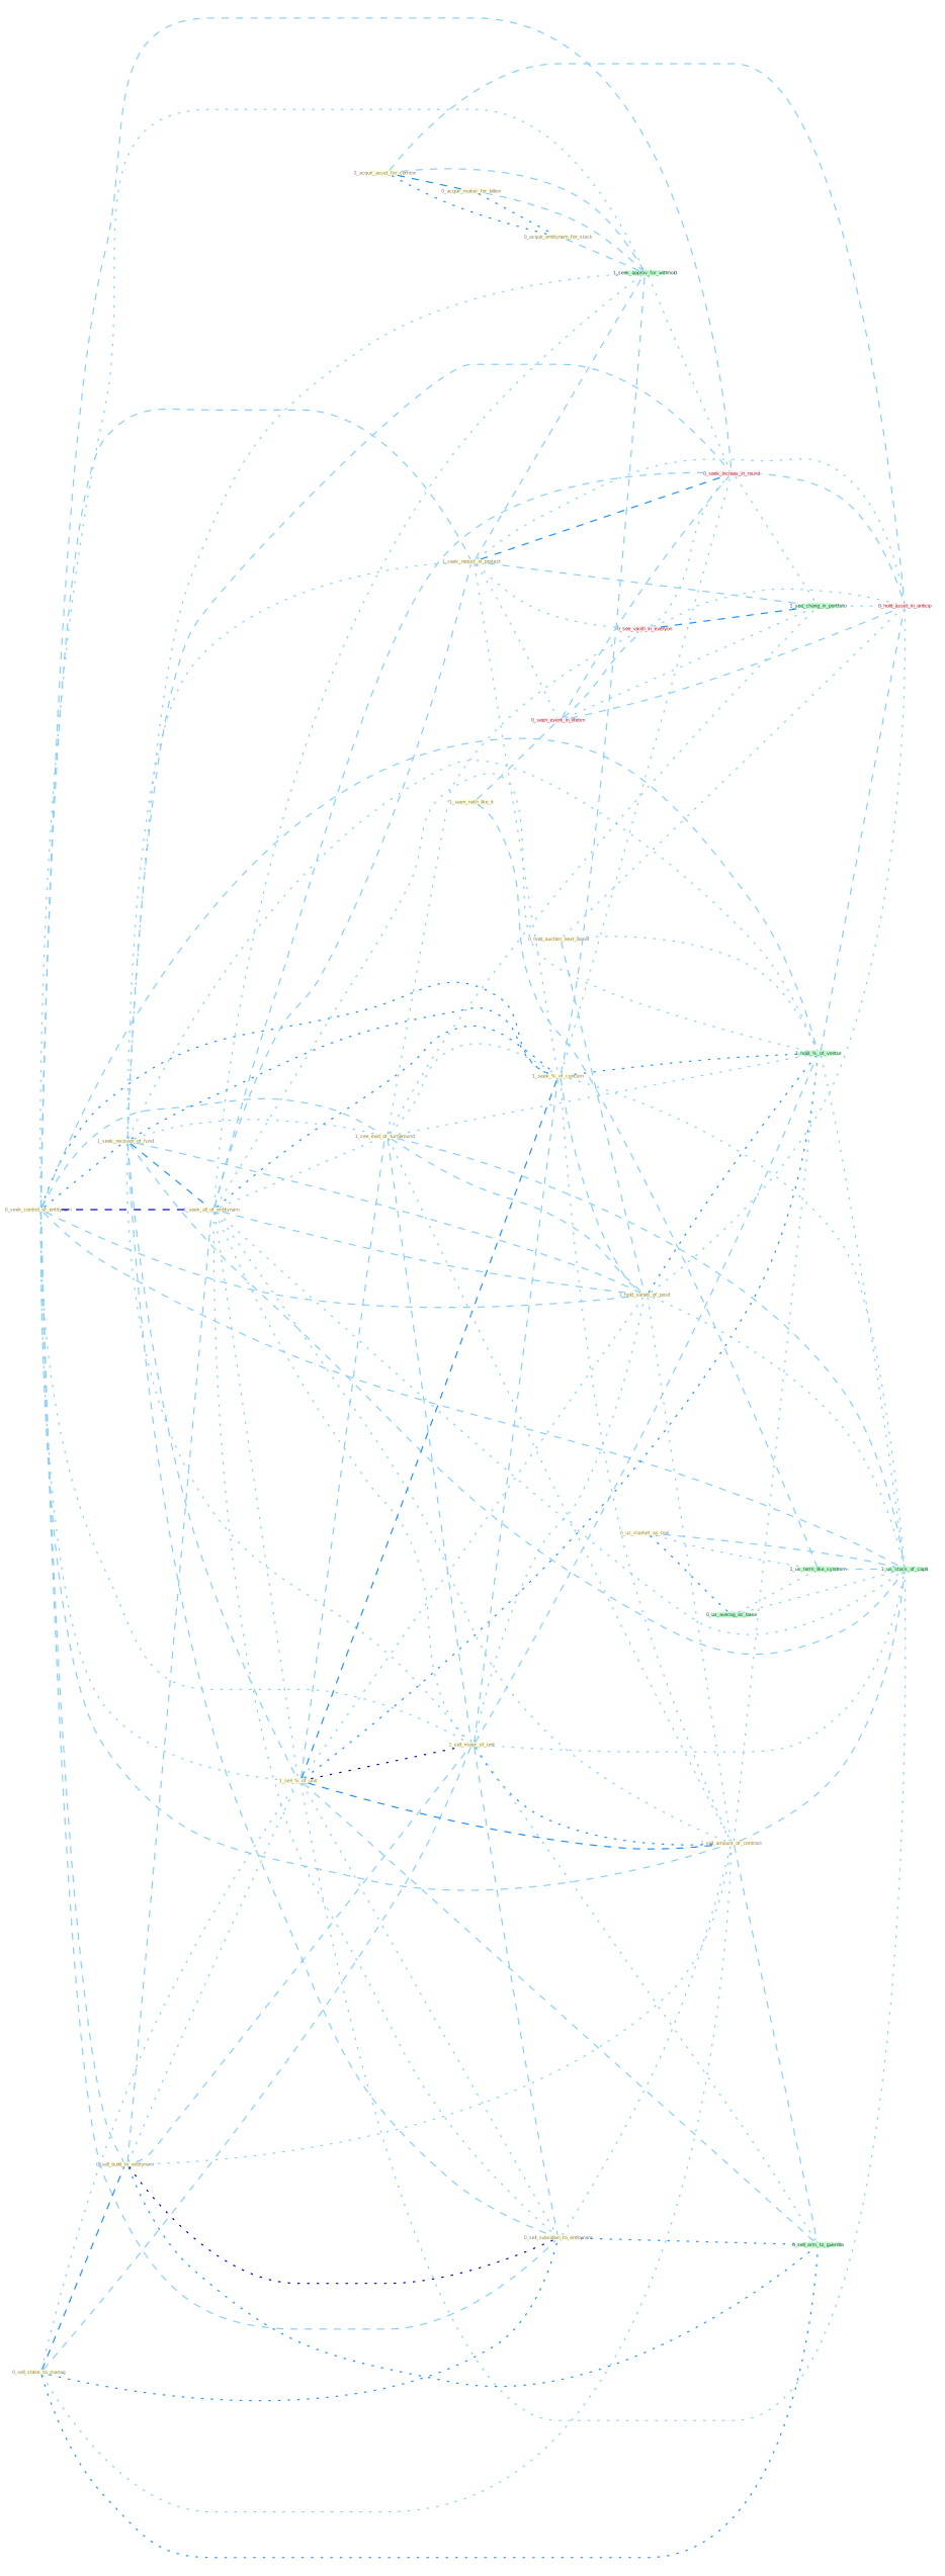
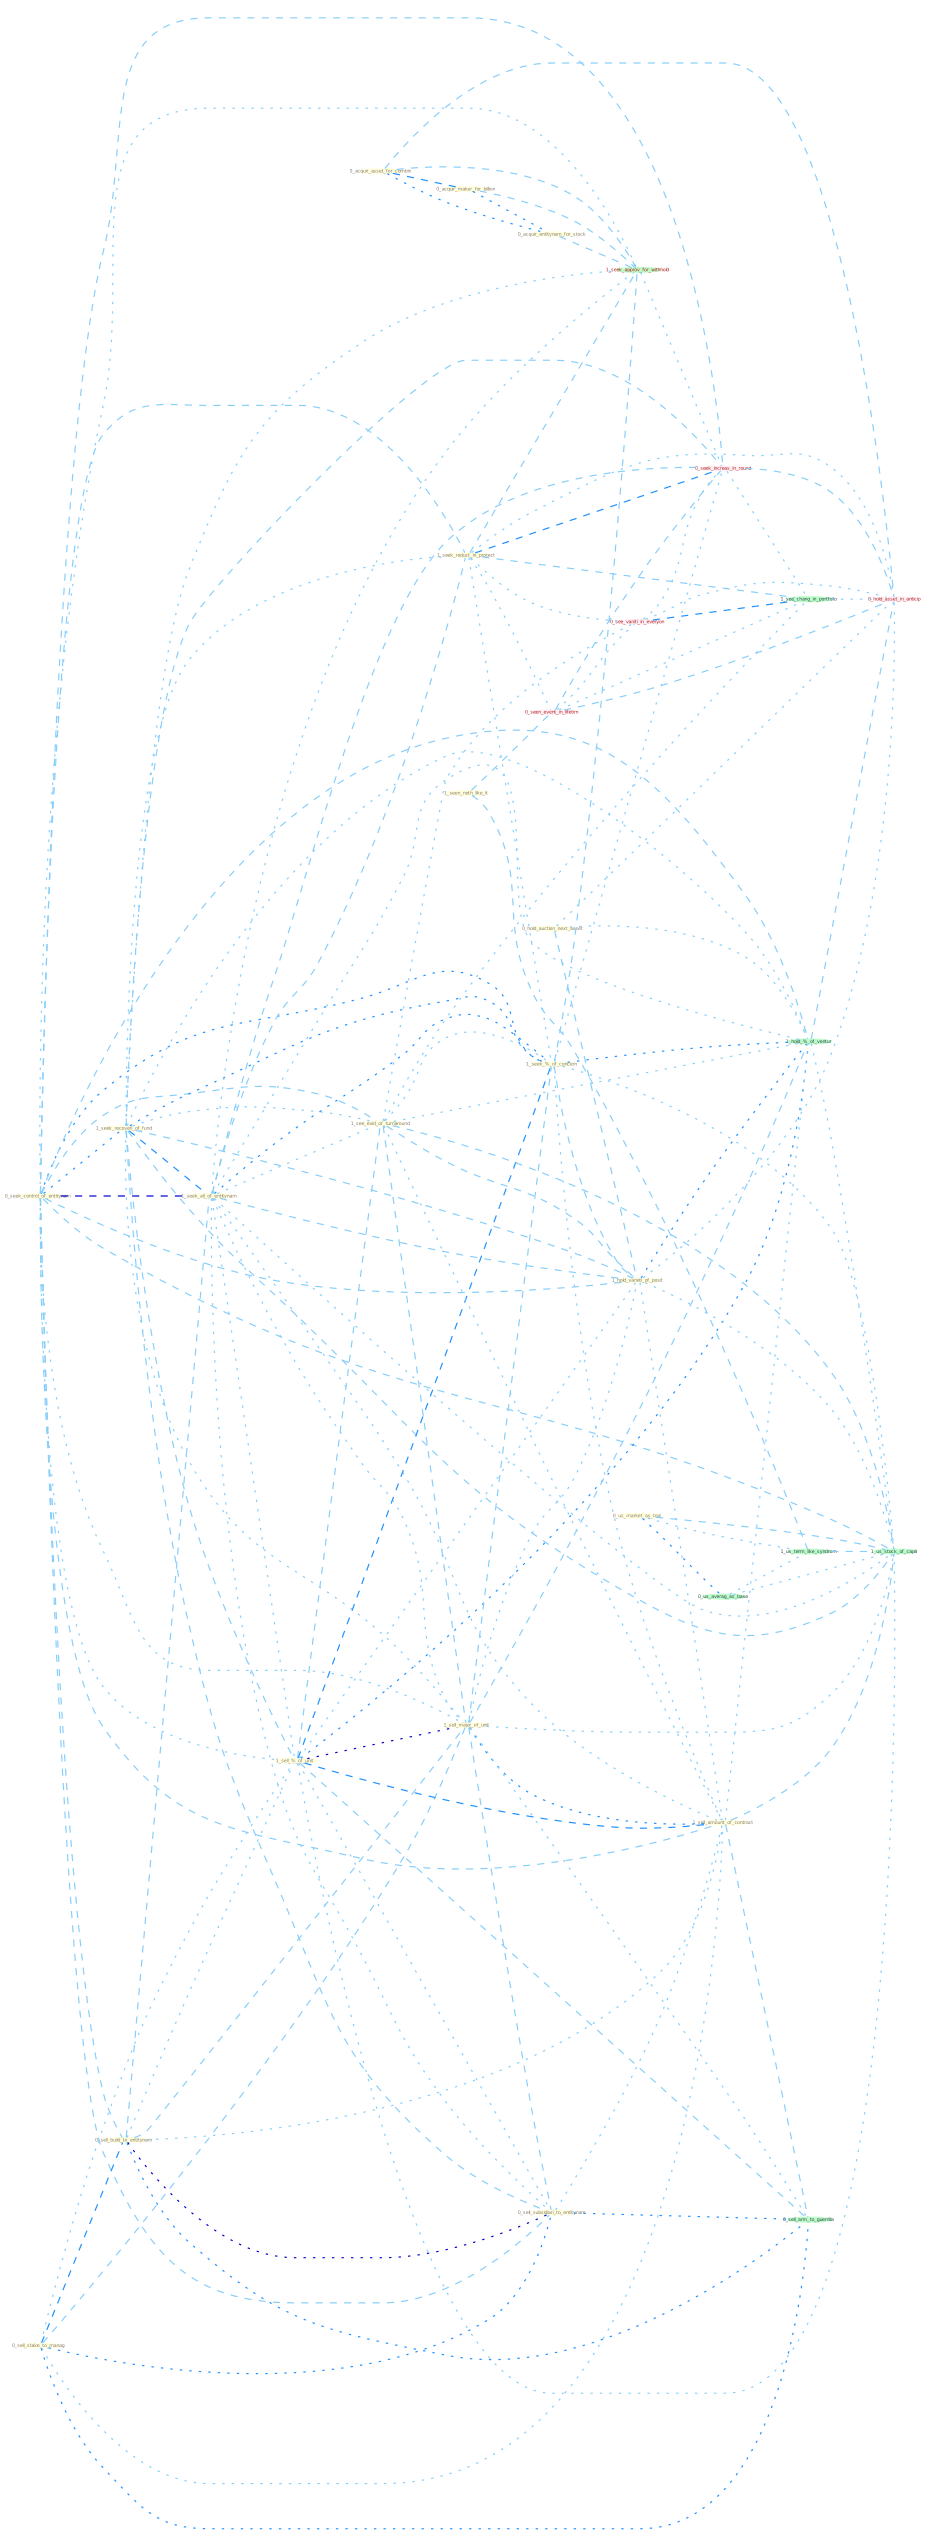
  graph {
    fontname="DejaVu Sans"
    rankdir=LR
    node [color="#ffffe0" fixedsize=true fontcolor="#8b7d6b" fontname="DejaVu Sans" fontsize=4 shape=ellipse style=filled]
    edge [color="#87cefa" fontname="DejaVu Sans" style=dotted w=1]
    "0_seek_control_of_entitynam " [height=.06 shape=octagon width=.5]
    "0_sell_stake_to_manag " [height=.06 width=.5]
    "0_sell_build_to_entitynam " [height=.06 shape=octagon width=.5]
    "1_seek_recoveri_of_fund " [height=.06 width=.5]
    "1_seek_all_of_entitynam " [height=.06 shape=octagon width=.5]
    "0_acquir_asset_for_combin " [height=.06 shape=octagon width=.5]
    n7 [height=.06 label="0_hold_auction_next_asset" width=.5]
    "1_sell_%_of_unit " [height=.06 width=.5]
    "1_see_evid_of_turnaround " [height=.06 shape=octagon width=.5]
    "0_acquir_maker_for_billion " [height=.06 shape=octagon width=.5]
    "1_seek_reduct_in_protect " [height=.06 width=.5]
    "0_us_market_as_tool " [height=.06 shape=octagon width=.5]
    "0_acquir_entitynam_for_stock " [height=.06 width=.5]
    "1_sell_major_of_unit " [height=.06 shape=octagon width=.5]
    "1_seek_%_of_concern " [height=.06 width=.5]
    "1_seen_noth_like_it " [height=.06 shape=octagon width=.5]
    "0_sell_subsidiari_to_entitynam " [height=.06 width=.5]
    "1_hold_varieti_of_posit " [height=.06 width=.5]
    "1_sell_amount_of_contract " [height=.06 shape=octagon width=.5]
    "0_seen_event_in_lifetim " [color="#fff0f5" fontcolor="#b22222" height=.06 width=.5]
    "0_see_vaniti_in_everyon " [color="#fff0f5" fontcolor="#b22222" height=.06 shape=octagon width=.5]
    "0_seek_increas_in_round " [color="#fff0f5" fontcolor="#b22222" height=.06 shape=octagon width=.5]
    "0_hold_asset_in_anticip " [color="#fff0f5" fontcolor="#b22222" height=.06 width=.5]
-   "1_seek_approv_for_withhold " [color="#BDFCC9" fontcolor="#2f4f4f" height=.06 width=.5]
+   "1_seek_approv_for_withhold " [color="#BDFCC9" fontcolor="#b22222" height=.06 width=.5]
    "1_hold_%_of_ventur " [color="#BDFCC9" fontcolor="#2f4f4f" height=.06 width=.5]
    "1_us_stock_of_capit " [color="#BDFCC9" fontcolor="#2f4f4f" height=.06 width=.5]
    "0_sell_arm_to_guerrilla " [color="#BDFCC9" fontcolor="#2f4f4f" height=.06 shape=octagon width=.5]
    "1_see_chang_in_portfolio " [color="#BDFCC9" fontcolor="#2f4f4f" height=.06 shape=octagon width=.5]
    "0_us_averag_as_base " [color="#BDFCC9" fontcolor="#2f4f4f" height=.06 width=.5]
    "1_us_term_like_syndrom " [color="#BDFCC9" fontcolor="#2f4f4f" height=.06 width=.5]
    subgraph sub_1 {
      "0_seek_control_of_entitynam "
      "0_sell_stake_to_manag "
      "0_sell_build_to_entitynam "
      "1_seek_recoveri_of_fund "
      "1_seek_all_of_entitynam "
      "0_acquir_asset_for_combin "
      n7
      "1_sell_%_of_unit "
      "1_see_evid_of_turnaround "
      "0_acquir_maker_for_billion "
      "1_seek_reduct_in_protect "
      "0_us_market_as_tool "
      "0_acquir_entitynam_for_stock "
      "1_sell_major_of_unit "
      "1_seek_%_of_concern "
      "1_seen_noth_like_it "
      "0_sell_subsidiari_to_entitynam "
      "1_hold_varieti_of_posit "
      "1_sell_amount_of_contract "
    }
    subgraph sub_2 {
      "0_seen_event_in_lifetim "
      "0_see_vaniti_in_everyon "
      "0_seek_increas_in_round "
      "0_hold_asset_in_anticip "
    }
    "0_seek_control_of_entitynam " -- "0_sell_build_to_entitynam " [style=dashed]
    "0_seek_control_of_entitynam " -- "1_seek_recoveri_of_fund " [color="#1e90ff" w=2]
    "0_seek_control_of_entitynam " -- "1_seek_all_of_entitynam " [color="#0000cd" style=dashed w=3]
    "0_seek_control_of_entitynam " -- "1_sell_%_of_unit "
    "0_seek_control_of_entitynam " -- "1_see_evid_of_turnaround " [style=dashed]
    "0_seek_control_of_entitynam " -- "1_seek_reduct_in_protect " [style=dashed]
    "0_seek_control_of_entitynam " -- "1_sell_major_of_unit "
    "0_seek_control_of_entitynam " -- "1_seek_%_of_concern " [color="#1e90ff" w=2]
    "0_seek_control_of_entitynam " -- "0_sell_subsidiari_to_entitynam " [style=dashed]
    "0_seek_control_of_entitynam " -- "1_hold_varieti_of_posit " [style=dashed]
    "0_seek_control_of_entitynam " -- "1_sell_amount_of_contract " [style=dashed]
    "0_seek_control_of_entitynam " -- "0_seek_increas_in_round " [style=dashed]
    "0_seek_control_of_entitynam " -- "1_seek_approv_for_withhold "
    "0_seek_control_of_entitynam " -- "1_hold_%_of_ventur " [style=dashed]
    "0_seek_control_of_entitynam " -- "1_us_stock_of_capit " [style=dashed]
    "0_sell_stake_to_manag " -- "0_sell_build_to_entitynam " [color="#1e90ff" style=dashed w=2]
    "0_sell_stake_to_manag " -- "1_sell_%_of_unit "
    "0_sell_stake_to_manag " -- "1_sell_major_of_unit " [style=dashed]
    "0_sell_stake_to_manag " -- "0_sell_subsidiari_to_entitynam " [color="#1e90ff" w=2]
    "0_sell_stake_to_manag " -- "1_sell_amount_of_contract "
    "0_sell_stake_to_manag " -- "0_sell_arm_to_guerrilla " [color="#1e90ff" w=2]
    "0_sell_build_to_entitynam " -- "1_seek_all_of_entitynam " [style=dashed]
    "0_sell_build_to_entitynam " -- "1_sell_%_of_unit "
    "0_sell_build_to_entitynam " -- "1_sell_major_of_unit " [style=dashed]
    "0_sell_build_to_entitynam " -- "0_sell_subsidiari_to_entitynam " [color="#0000cd" w=3]
    "0_sell_build_to_entitynam " -- "1_sell_amount_of_contract "
    "0_sell_build_to_entitynam " -- "0_sell_arm_to_guerrilla " [color="#1e90ff" w=2]
    "1_seek_recoveri_of_fund " -- "1_seek_all_of_entitynam " [color="#1e90ff" style=dashed w=2]
    "1_seek_recoveri_of_fund " -- "1_sell_%_of_unit " [style=dashed]
    "1_seek_recoveri_of_fund " -- "1_see_evid_of_turnaround "
    "1_seek_recoveri_of_fund " -- "1_seek_reduct_in_protect "
    "1_seek_recoveri_of_fund " -- "1_sell_major_of_unit "
    "1_seek_recoveri_of_fund " -- "1_seek_%_of_concern " [color="#1e90ff" w=2]
    "1_seek_recoveri_of_fund " -- "0_sell_subsidiari_to_entitynam " [style=dashed]
    "1_seek_recoveri_of_fund " -- "1_hold_varieti_of_posit " [style=dashed]
    "1_seek_recoveri_of_fund " -- "0_seek_increas_in_round " [style=dashed]
    "1_seek_recoveri_of_fund " -- "1_seek_approv_for_withhold "
    "1_seek_recoveri_of_fund " -- "1_hold_%_of_ventur "
    "1_seek_recoveri_of_fund " -- "1_us_stock_of_capit " [style=dashed]
    "1_seek_all_of_entitynam " -- "1_sell_%_of_unit "
    "1_seek_all_of_entitynam " -- "1_see_evid_of_turnaround "
    "1_seek_all_of_entitynam " -- "1_seek_reduct_in_protect " [style=dashed]
    "1_seek_all_of_entitynam " -- "1_sell_major_of_unit "
    "1_seek_all_of_entitynam " -- "1_seek_%_of_concern " [color="#1e90ff" w=2]
    "1_seek_all_of_entitynam " -- "0_sell_subsidiari_to_entitynam "
    "1_seek_all_of_entitynam " -- "1_hold_varieti_of_posit " [style=dashed]
    "1_seek_all_of_entitynam " -- "1_sell_amount_of_contract "
    "1_seek_all_of_entitynam " -- "0_seek_increas_in_round " [style=dashed]
    "1_seek_all_of_entitynam " -- "1_seek_approv_for_withhold "
    "1_seek_all_of_entitynam " -- "1_hold_%_of_ventur "
    "1_seek_all_of_entitynam " -- "1_us_stock_of_capit "
    "0_acquir_asset_for_combin " -- "0_acquir_maker_for_billion " [color="#1e90ff" style=dashed w=2]
    "0_acquir_asset_for_combin " -- "0_acquir_entitynam_for_stock " [color="#1e90ff" w=2]
    "0_acquir_asset_for_combin " -- "0_hold_asset_in_anticip " [style=dashed]
    "0_acquir_asset_for_combin " -- "1_seek_approv_for_withhold " [style=dashed]
    n7 -- "1_hold_varieti_of_posit " [style=dashed]
    n7 -- "0_hold_asset_in_anticip "
    n7 -- "1_hold_%_of_ventur "
    "1_sell_%_of_unit " -- "1_see_evid_of_turnaround " [style=dashed]
    "1_sell_%_of_unit " -- "1_sell_major_of_unit " [color="#0000cd" w=3]
    "1_sell_%_of_unit " -- "1_seek_%_of_concern " [color="#1e90ff" style=dashed w=2]
    "1_sell_%_of_unit " -- "0_sell_subsidiari_to_entitynam "
    "1_sell_%_of_unit " -- "1_hold_varieti_of_posit "
    "1_sell_%_of_unit " -- "1_sell_amount_of_contract " [color="#1e90ff" style=dashed w=2]
    "1_sell_%_of_unit " -- "1_hold_%_of_ventur " [color="#1e90ff" w=2]
    "1_sell_%_of_unit " -- "1_us_stock_of_capit "
    "1_sell_%_of_unit " -- "0_sell_arm_to_guerrilla " [style=dashed]
    "1_see_evid_of_turnaround " -- "1_sell_major_of_unit " [style=dashed]
    "1_see_evid_of_turnaround " -- "1_seek_%_of_concern "
    "1_see_evid_of_turnaround " -- "1_hold_varieti_of_posit " [style=dashed]
    "1_see_evid_of_turnaround " -- "1_sell_amount_of_contract "
    "1_see_evid_of_turnaround " -- "0_see_vaniti_in_everyon "
    "1_see_evid_of_turnaround " -- "1_hold_%_of_ventur "
    "1_see_evid_of_turnaround " -- "1_us_stock_of_capit " [style=dashed]
    "1_see_evid_of_turnaround " -- "1_see_chang_in_portfolio "
    "0_acquir_maker_for_billion " -- "0_acquir_entitynam_for_stock " [color="#1e90ff" w=2]
    "0_acquir_maker_for_billion " -- "1_seek_approv_for_withhold " [style=dashed]
    "1_seek_reduct_in_protect " -- "1_seek_%_of_concern "
    "1_seek_reduct_in_protect " -- "0_seen_event_in_lifetim "
    "1_seek_reduct_in_protect " -- "0_see_vaniti_in_everyon "
    "1_seek_reduct_in_protect " -- "0_seek_increas_in_round " [color="#1e90ff" style=dashed w=2]
    "1_seek_reduct_in_protect " -- "0_hold_asset_in_anticip "
    "1_seek_reduct_in_protect " -- "1_seek_approv_for_withhold " [style=dashed]
    "1_seek_reduct_in_protect " -- "1_see_chang_in_portfolio " [style=dashed]
    "0_us_market_as_tool " -- "1_us_stock_of_capit " [style=dashed]
    "0_us_market_as_tool " -- "0_us_averag_as_base " [color="#1e90ff" w=2]
    "0_us_market_as_tool " -- "1_us_term_like_syndrom "
    "0_acquir_entitynam_for_stock " -- "1_seek_approv_for_withhold " [style=dashed]
    "1_sell_major_of_unit " -- "1_seek_%_of_concern " [style=dashed]
    "1_sell_major_of_unit " -- "0_sell_subsidiari_to_entitynam " [style=dashed]
    "1_sell_major_of_unit " -- "1_hold_varieti_of_posit "
    "1_sell_major_of_unit " -- "1_sell_amount_of_contract " [color="#1e90ff" w=2]
    "1_sell_major_of_unit " -- "1_hold_%_of_ventur " [style=dashed]
    "1_sell_major_of_unit " -- "1_us_stock_of_capit "
    "1_sell_major_of_unit " -- "0_sell_arm_to_guerrilla "
    "1_seek_%_of_concern " -- "1_hold_varieti_of_posit " [style=dashed]
    "1_seek_%_of_concern " -- "1_sell_amount_of_contract "
    "1_seek_%_of_concern " -- "0_seek_increas_in_round "
    "1_seek_%_of_concern " -- "1_seek_approv_for_withhold " [style=dashed]
    "1_seek_%_of_concern " -- "1_hold_%_of_ventur " [color="#1e90ff" w=2]
    "1_seek_%_of_concern " -- "1_us_stock_of_capit "
    "1_seen_noth_like_it " -- "0_seen_event_in_lifetim " [style=dashed]
    "1_seen_noth_like_it " -- "1_us_term_like_syndrom " [style=dashed]
    "0_sell_subsidiari_to_entitynam " -- "1_sell_amount_of_contract "
    "0_sell_subsidiari_to_entitynam " -- "0_sell_arm_to_guerrilla " [color="#1e90ff" w=2]
    "1_hold_varieti_of_posit " -- "1_sell_amount_of_contract "
    "1_hold_varieti_of_posit " -- "0_hold_asset_in_anticip "
    "1_hold_varieti_of_posit " -- "1_hold_%_of_ventur " [color="#1e90ff" w=2]
    "1_hold_varieti_of_posit " -- "1_us_stock_of_capit "
    "1_sell_amount_of_contract " -- "1_hold_%_of_ventur "
    "1_sell_amount_of_contract " -- "1_us_stock_of_capit " [style=dashed]
    "1_sell_amount_of_contract " -- "0_sell_arm_to_guerrilla " [style=dashed]
-   "0_seen_event_in_lifetim " -- "0_see_vaniti_in_everyon " [style=dashed]
+   "0_seen_event_in_lifetim " -- "0_see_vaniti_in_everyon "
    "0_seen_event_in_lifetim " -- "0_seek_increas_in_round " [style=dashed]
    "0_seen_event_in_lifetim " -- "0_hold_asset_in_anticip " [style=dashed]
    "0_seen_event_in_lifetim " -- "1_see_chang_in_portfolio "
    "0_see_vaniti_in_everyon " -- "0_seek_increas_in_round "
    "0_see_vaniti_in_everyon " -- "0_hold_asset_in_anticip "
    "0_see_vaniti_in_everyon " -- "1_see_chang_in_portfolio " [color="#1e90ff" style=dashed w=2]
    "0_seek_increas_in_round " -- "0_hold_asset_in_anticip " [style=dashed]
    "0_seek_increas_in_round " -- "1_see_chang_in_portfolio "
    "1_seek_approv_for_withhold " -- "0_seek_increas_in_round "
    "1_hold_%_of_ventur " -- "0_hold_asset_in_anticip " [style=dashed]
    "1_hold_%_of_ventur " -- "1_us_stock_of_capit "
    "1_see_chang_in_portfolio " -- "0_hold_asset_in_anticip "
    "0_us_averag_as_base " -- "1_us_stock_of_capit "
    "0_us_averag_as_base " -- "1_us_term_like_syndrom "
    "1_us_term_like_syndrom " -- "1_us_stock_of_capit " [style=dashed]
  }
